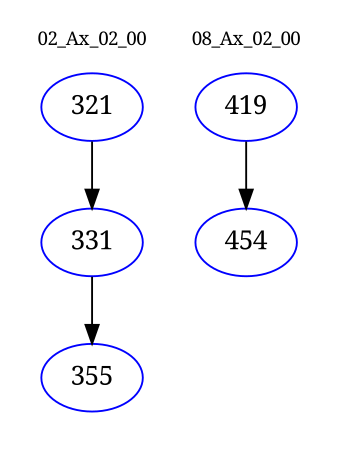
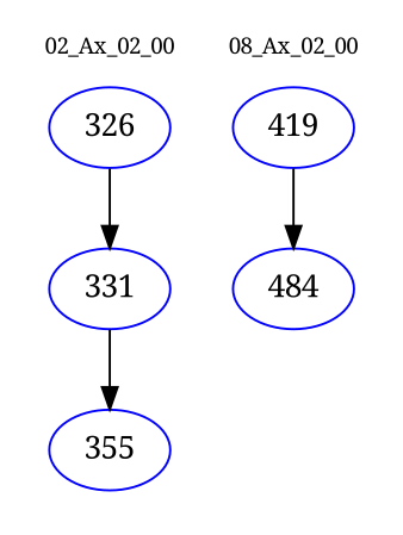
  digraph {
    fontname="Noto Serif"
    node [color=blue fontname="Noto Serif"]
    edge [color=black fontname="Noto Serif"]
-   n1 [label=321]
+   n1 [label=326]
    n2 [label=331]
    n3 [label=355]
    n4 [label=419]
-   n5 [label=454]
+   n5 [label=484]
    subgraph cluster_1 {
      color=white
      fontsize=10
      label="02_Ax_02_00"
      n1
      n2
      n3
    }
    subgraph cluster_2 {
      color=white
      fontsize=10
      label="08_Ax_02_00"
      n4
      n5
    }
    n1 -> n2
    n2 -> n3
    n4 -> n5
  }
